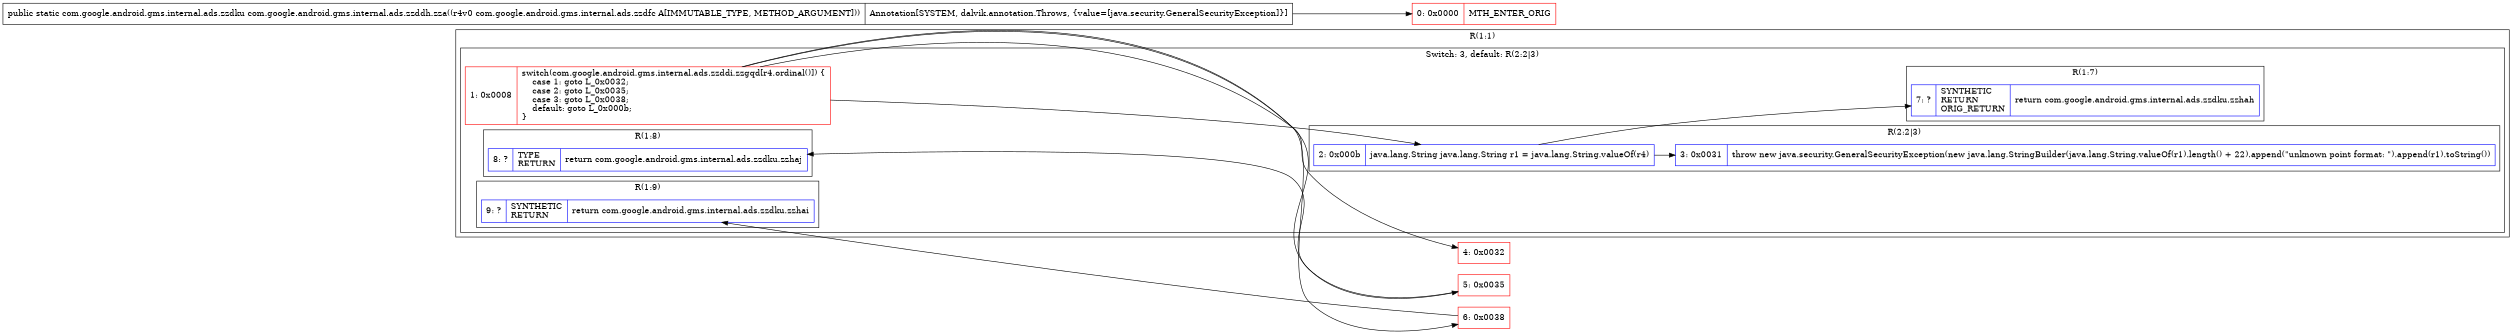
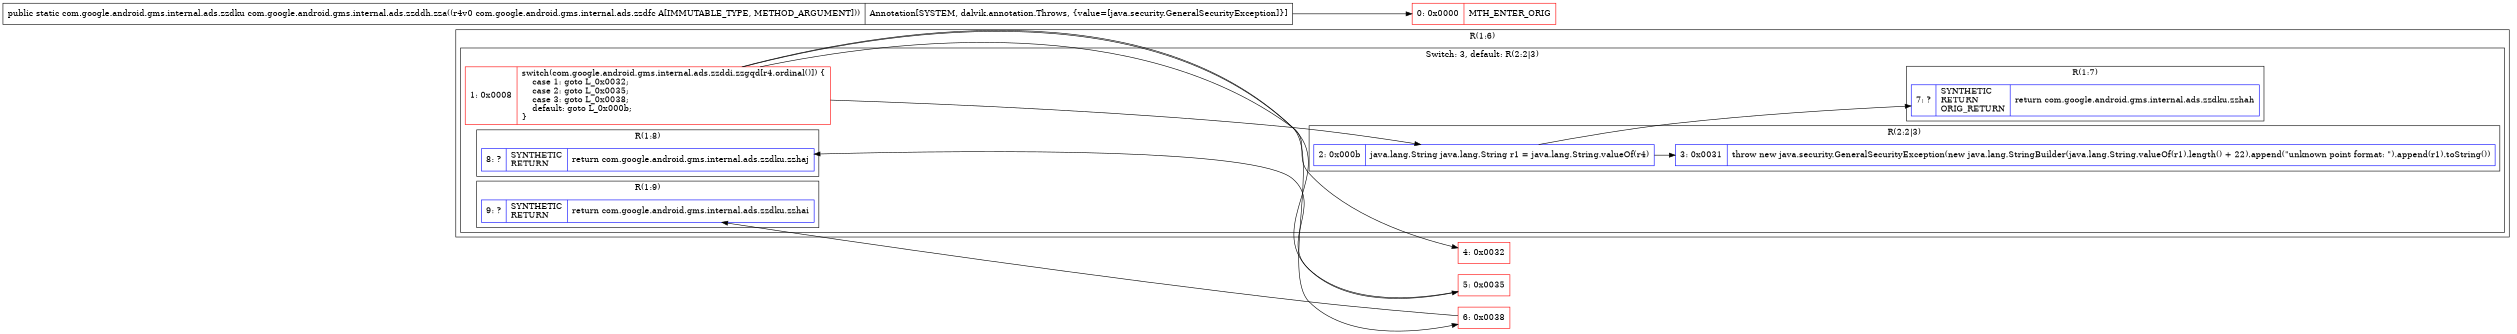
  digraph {
    rankdir=LR
    node [color=blue shape=record]
    n1 [label="{7\:\ ?|SYNTHETIC\lRETURN\lORIG_RETURN\l|return com.google.android.gms.internal.ads.zzdku.zzhah\l}"]
-   n2 [label="{8\:\ ?|TYPE\lRETURN\l|return com.google.android.gms.internal.ads.zzdku.zzhaj\l}"]
+   n2 [label="{8\:\ ?|SYNTHETIC\lRETURN\l|return com.google.android.gms.internal.ads.zzdku.zzhaj\l}"]
    n3 [label="{9\:\ ?|SYNTHETIC\lRETURN\l|return com.google.android.gms.internal.ads.zzdku.zzhai\l}"]
    n4 [label="{2\:\ 0x000b|java.lang.String java.lang.String r1 = java.lang.String.valueOf(r4)\l}"]
    n5 [label="{3\:\ 0x0031|throw new java.security.GeneralSecurityException(new java.lang.StringBuilder(java.lang.String.valueOf(r1).length() + 22).append(\"unknown point format: \").append(r1).toString())\l}"]
    n6 [color=red label="{1\:\ 0x0008|switch(com.google.android.gms.internal.ads.zzddi.zzgqd[r4.ordinal()]) \{\l    case 1: goto L_0x0032;\l    case 2: goto L_0x0035;\l    case 3: goto L_0x0038;\l    default: goto L_0x000b;\l\}\l}"]
    n7 [color=red label="{4\:\ 0x0032}"]
    n8 [color=red label="{5\:\ 0x0035}"]
    n9 [color=red label="{6\:\ 0x0038}"]
    n10 [color=red label="{0\:\ 0x0000|MTH_ENTER_ORIG\l}"]
    n11 [label="{public static com.google.android.gms.internal.ads.zzdku com.google.android.gms.internal.ads.zzddh.zza((r4v0 com.google.android.gms.internal.ads.zzdfc A[IMMUTABLE_TYPE, METHOD_ARGUMENT]))  | Annotation[SYSTEM, dalvik.annotation.Throws, \{value=[java.security.GeneralSecurityException]\}]\l}" color=""]
    subgraph cluster_1 {
-     label="R(1:1)"
+     label="R(1:6)"
      subgraph cluster_2 {
        label="Switch: 3, default: R(2:2|3)"
        n6
        subgraph cluster_3 {
          label="R(1:7)"
          n1
        }
        subgraph cluster_4 {
          label="R(1:8)"
          n2
        }
        subgraph cluster_5 {
          label="R(1:9)"
          n3
        }
        subgraph cluster_6 {
          label="R(2:2|3)"
          n4
          n5
        }
      }
    }
    n4 -> n1
    n4 -> n5
    n6 -> n4
    n6 -> n7
    n6 -> n8
    n6 -> n9
    n8 -> n2
    n9 -> n3
    n11 -> n10
  }
